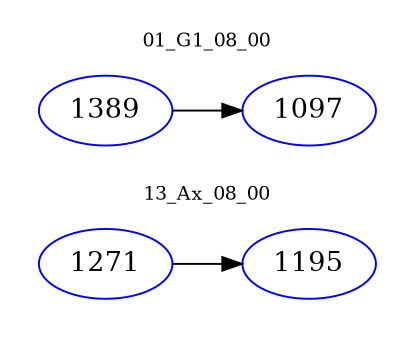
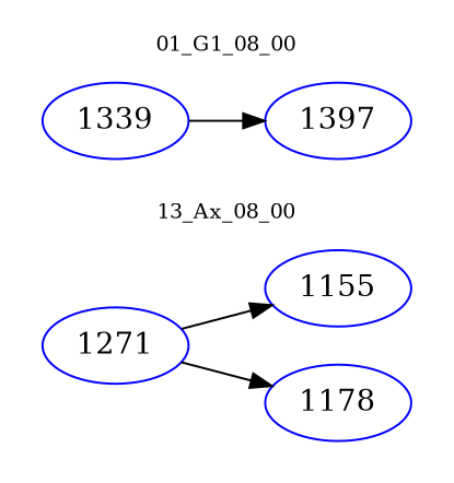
  digraph {
    rankdir=LR
    node [color=blue]
    edge [color=black]
    n1 [label=1271]
-   n3 [label=1195]
-   n4 [label=1389]
-   n5 [label=1097]
+   n2 [label=1178]
+   n3 [label=1155]
+   n4 [label=1339]
+   n5 [label=1397]
    subgraph cluster_1 {
      color=white
      fontsize=10
      label="13_Ax_08_00"
      n1
+     n2
      n3
    }
    subgraph cluster_2 {
      color=white
      fontsize=10
      label="01_G1_08_00"
      n4
      n5
    }
+   n1 -> n2
    n1 -> n3
    n4 -> n5
  }
